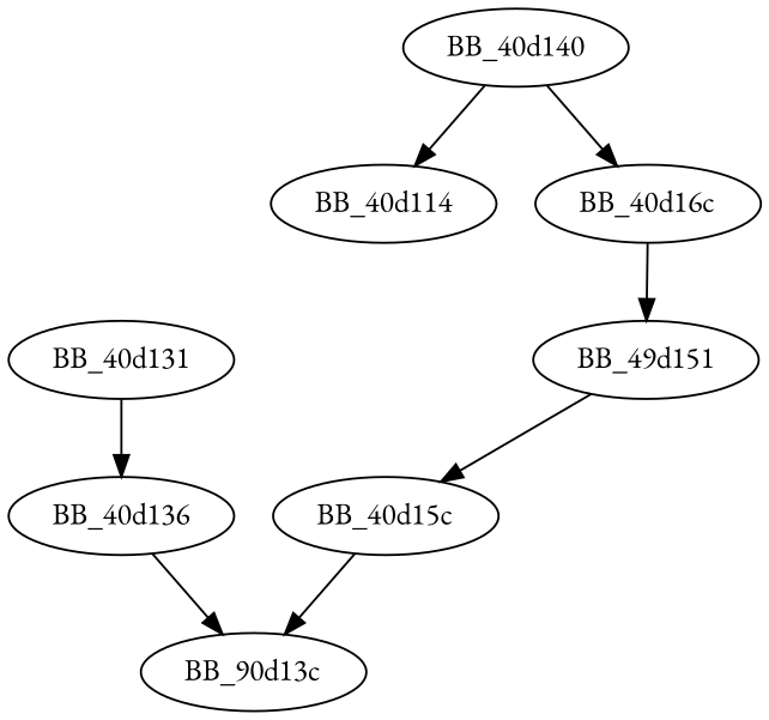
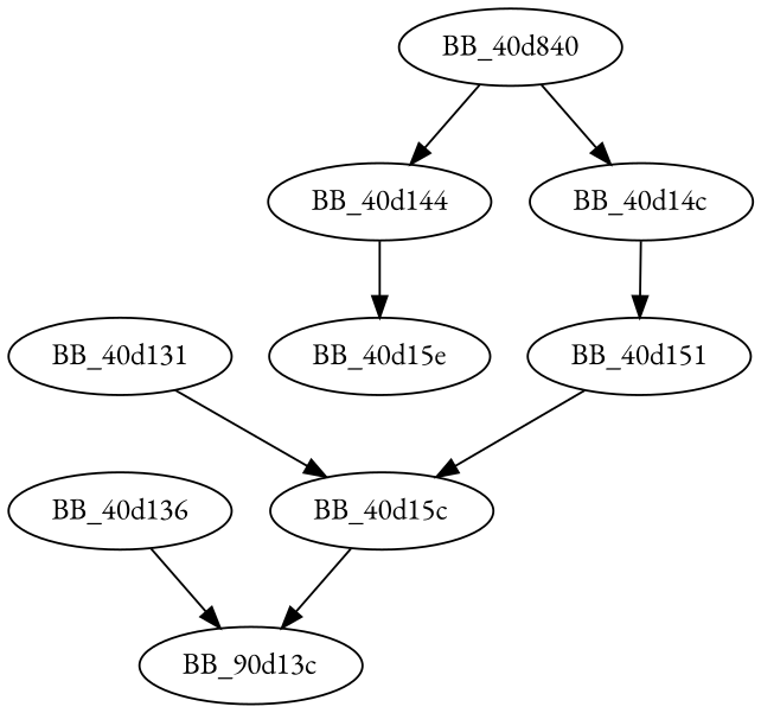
  digraph {
    fontname="EB Garamond"
    node [fontname="EB Garamond"]
    edge [fontname="EB Garamond"]
    BB_40d131
    BB_40d136
-   BB_40d140
-   BB_40d144 [label=BB_40d114]
-   BB_40d14c [label=BB_40d16c]
+   BB_40d140 [label=BB_40d840]
+   BB_40d144
+   BB_40d14c
    n6 [label=BB_90d13c]
-   BB_40d151 [label=BB_49d151]
+   BB_40d15e
+   BB_40d151
    BB_40d15c
-   BB_40d131 -> BB_40d136
+   BB_40d131 -> BB_40d15c
    BB_40d136 -> n6
    BB_40d140 -> BB_40d144
    BB_40d140 -> BB_40d14c
+   BB_40d144 -> BB_40d15e
    BB_40d14c -> BB_40d151
    BB_40d151 -> BB_40d15c
    BB_40d15c -> n6
  }
